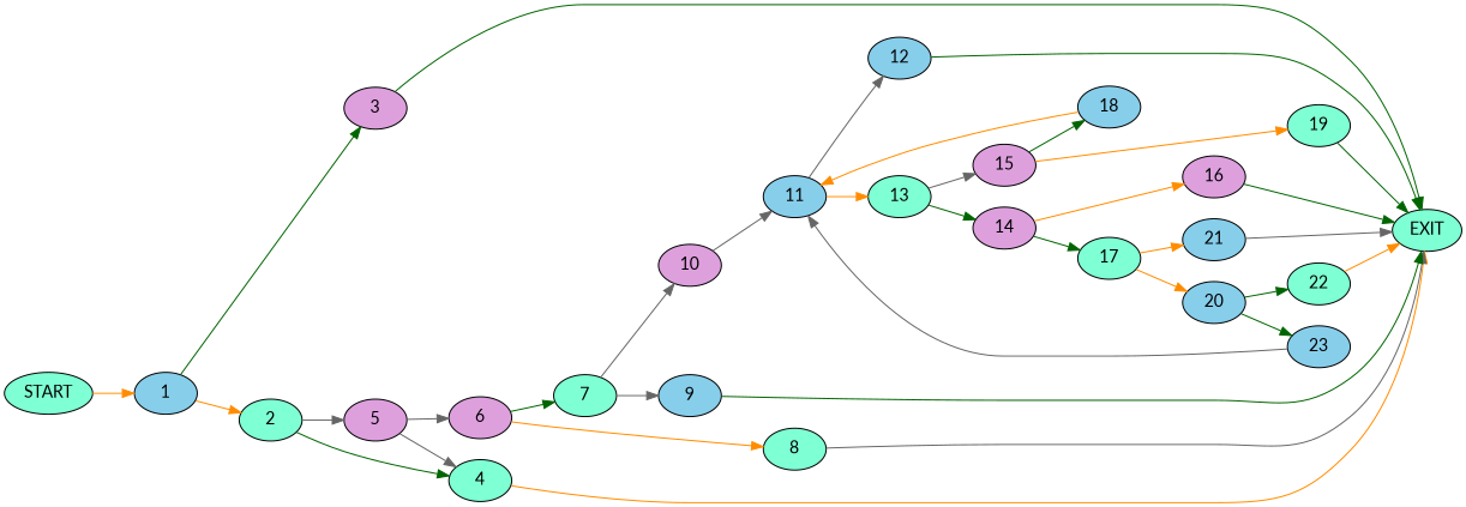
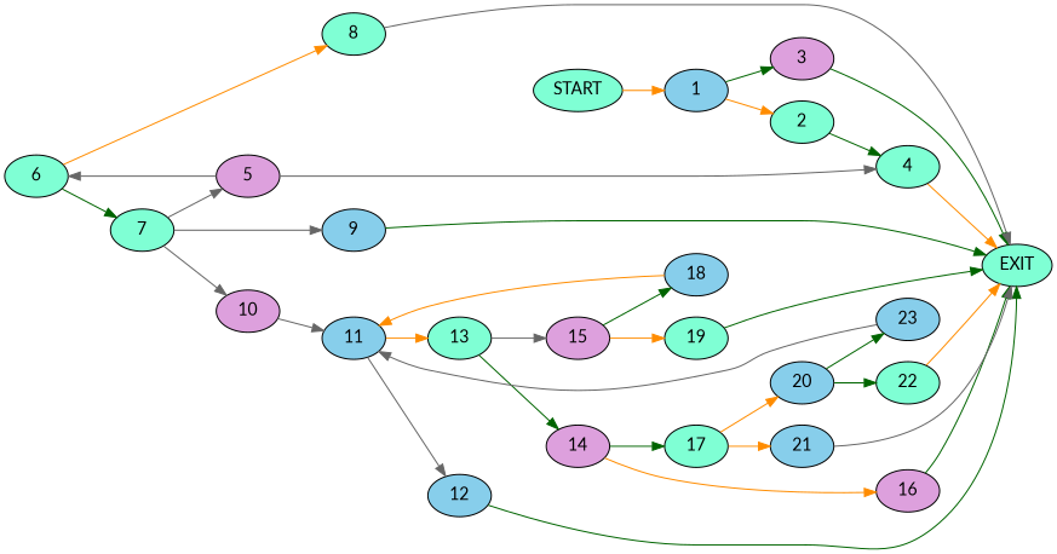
  digraph {
    fontname=Lato
    rankdir=LR
    node [fillcolor=aquamarine fontname=Lato style=filled]
    edge [color=darkgreen fontname=Lato]
    n1 [label=START]
    1 [fillcolor=skyblue]
    2
    3 [fillcolor=plum]
    n5 [label=EXIT]
    4
    5 [fillcolor=plum]
-   6 [fillcolor=plum]
+   6
    7
    8
    9 [fillcolor=skyblue]
    10 [fillcolor=plum]
    11 [fillcolor=skyblue]
    12 [fillcolor=skyblue]
    13
    14 [fillcolor=plum]
    15 [fillcolor=plum]
    16 [fillcolor=plum]
    17
    18 [fillcolor=skyblue]
    19
    20 [fillcolor=skyblue]
    21 [fillcolor=skyblue]
    22
    23 [fillcolor=skyblue]
    n1 -> 1 [color=darkorange]
    1 -> 2 [color=darkorange]
    1 -> 3
    2 -> 4
-   2 -> 5 [color=gray40]
+   7 -> 5 [color=gray40]
    3 -> n5
    4 -> n5 [color=darkorange]
    5 -> 4 [color=gray40]
    5 -> 6 [color=gray40]
    6 -> 7
    6 -> 8 [color=darkorange]
    7 -> 9 [color=gray40]
    7 -> 10 [color=gray40]
    8 -> n5 [color=gray40]
    9 -> n5
    10 -> 11 [color=gray40]
    11 -> 12 [color=gray40]
    11 -> 13 [color=darkorange]
    12 -> n5
    13 -> 14
    13 -> 15 [color=gray40]
    14 -> 16 [color=darkorange]
    14 -> 17
    15 -> 18
    15 -> 19 [color=darkorange]
    16 -> n5
    17 -> 20 [color=darkorange]
    17 -> 21 [color=darkorange]
    18 -> 11 [color=darkorange]
    19 -> n5
    20 -> 22
    20 -> 23
    21 -> n5 [color=gray40]
    22 -> n5 [color=darkorange]
    23 -> 11 [color=gray40]
  }
